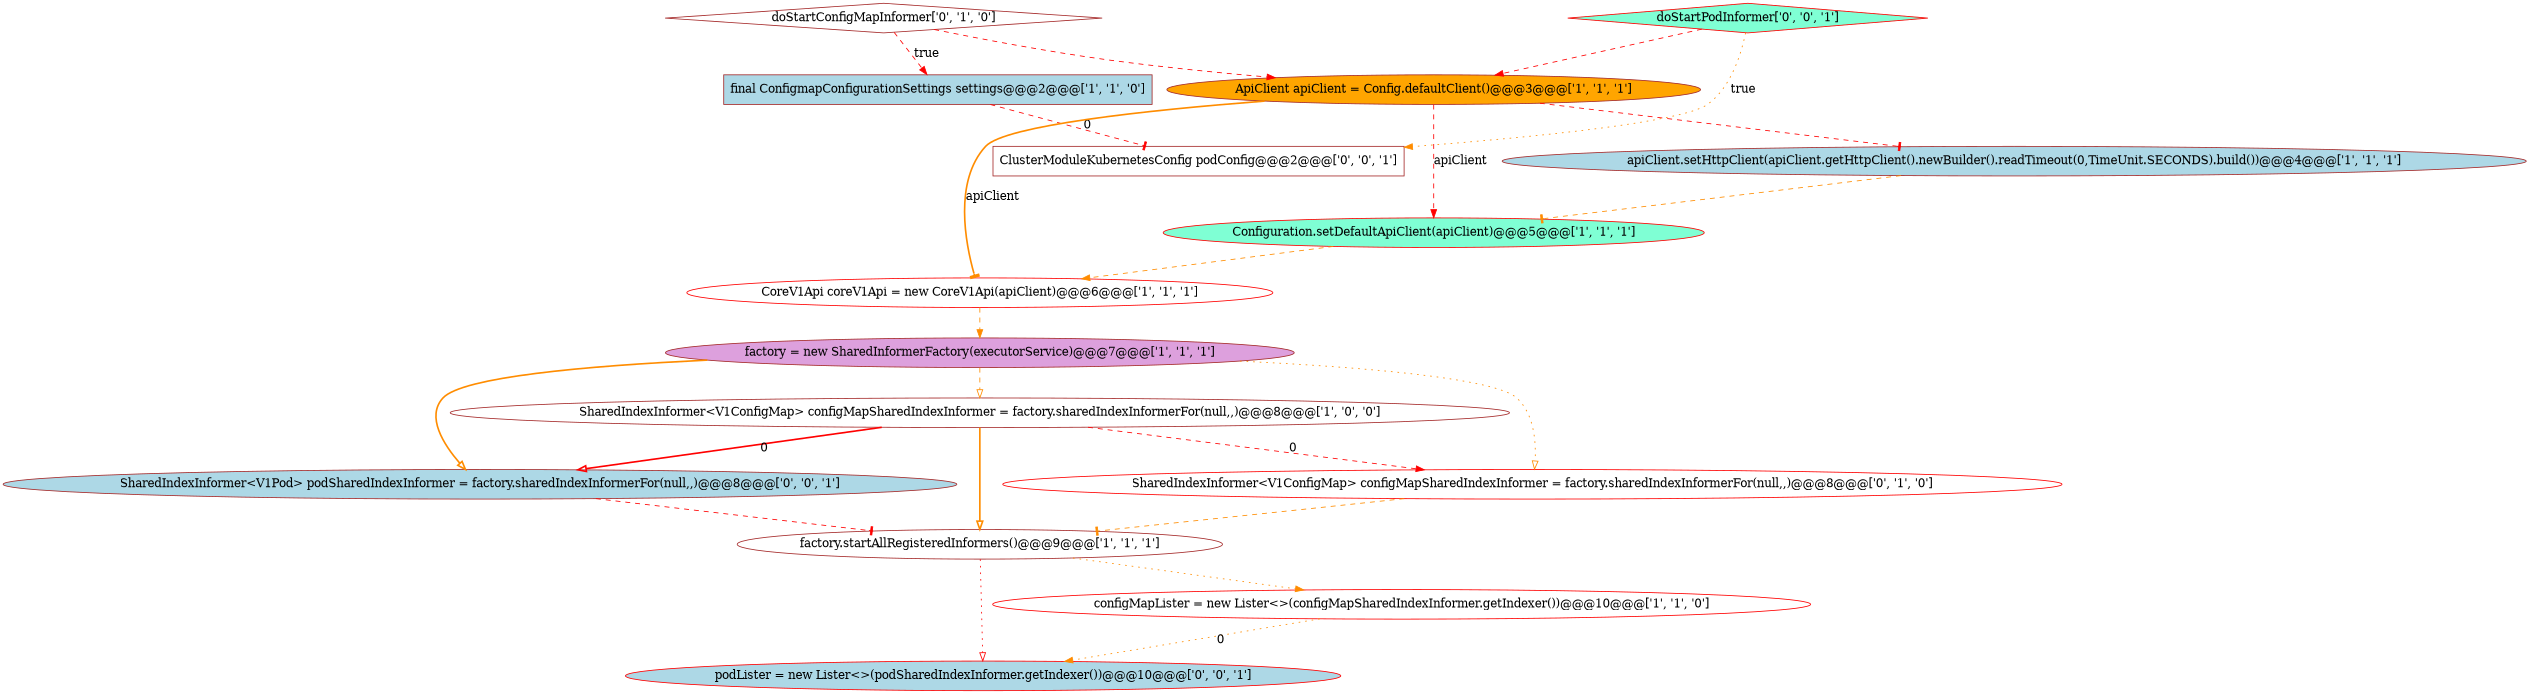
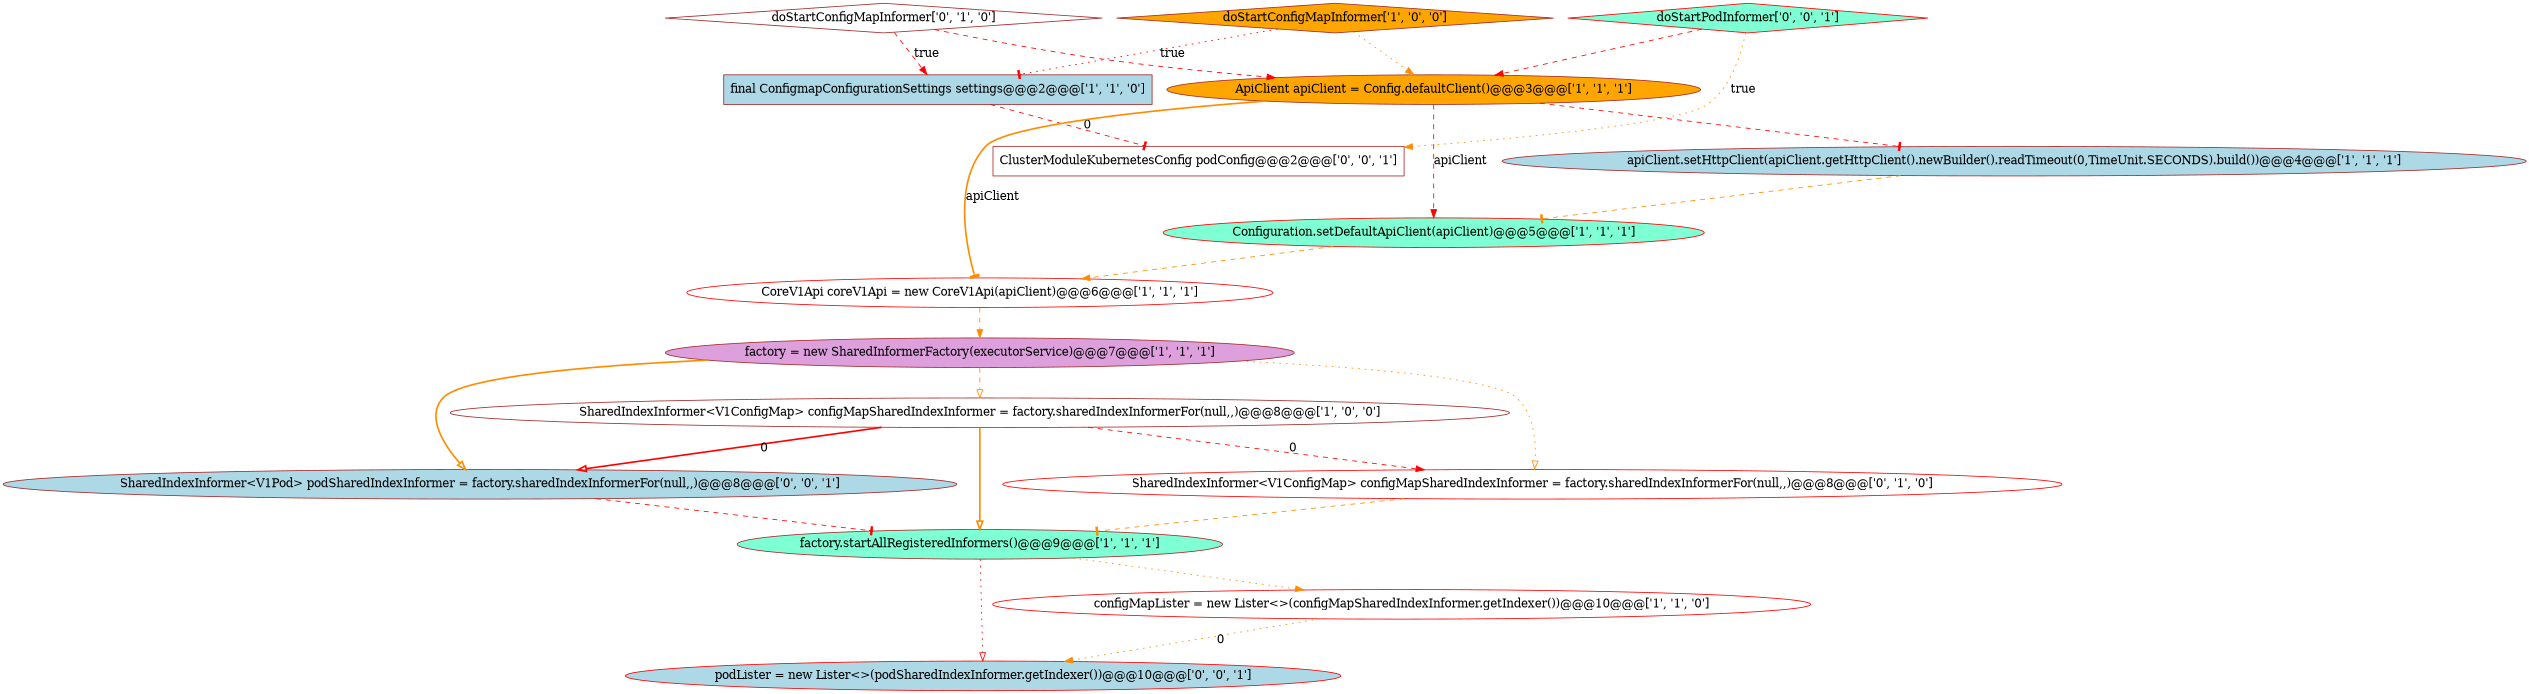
  digraph {
    node [color=brown fillcolor=white shape=ellipse style=filled]
    edge [arrowhead=normal color=darkorange style=dashed]
    n1 [fillcolor=lightblue label="final ConfigmapConfigurationSettings settings@@@2@@@['1', '1', '0']" shape=box]
    n2 [label="ClusterModuleKubernetesConfig podConfig@@@2@@@['0', '0', '1']" shape=box]
    n3 [label="SharedIndexInformer<V1ConfigMap> configMapSharedIndexInformer = factory.sharedIndexInformerFor(null,,)@@@8@@@['1', '0', '0']"]
-   n4 [label="factory.startAllRegisteredInformers()@@@9@@@['1', '1', '1']"]
+   n4 [fillcolor=aquamarine label="factory.startAllRegisteredInformers()@@@9@@@['1', '1', '1']"]
    n5 [color=red label="SharedIndexInformer<V1ConfigMap> configMapSharedIndexInformer = factory.sharedIndexInformerFor(null,,)@@@8@@@['0', '1', '0']"]
    n6 [fillcolor=lightblue label="SharedIndexInformer<V1Pod> podSharedIndexInformer = factory.sharedIndexInformerFor(null,,)@@@8@@@['0', '0', '1']"]
    n7 [color=red fillcolor=lightblue label="podLister = new Lister<>(podSharedIndexInformer.getIndexer())@@@10@@@['0', '0', '1']"]
    n8 [color=red label="configMapLister = new Lister<>(configMapSharedIndexInformer.getIndexer())@@@10@@@['1', '1', '0']"]
+   n9 [fillcolor=orange label="doStartConfigMapInformer['1', '0', '0']" shape=diamond]
    n10 [fillcolor=orange label="ApiClient apiClient = Config.defaultClient()@@@3@@@['1', '1', '1']"]
    n11 [color=red fillcolor=aquamarine label="Configuration.setDefaultApiClient(apiClient)@@@5@@@['1', '1', '1']"]
    n12 [color=red label="CoreV1Api coreV1Api = new CoreV1Api(apiClient)@@@6@@@['1', '1', '1']"]
    n13 [fillcolor=lightblue label="apiClient.setHttpClient(apiClient.getHttpClient().newBuilder().readTimeout(0,TimeUnit.SECONDS).build())@@@4@@@['1', '1', '1']"]
    n14 [color=red fillcolor=aquamarine label="doStartPodInformer['0', '0', '1']" shape=diamond]
    n15 [fillcolor=plum label="factory = new SharedInformerFactory(executorService)@@@7@@@['1', '1', '1']"]
    n16 [label="doStartConfigMapInformer['0', '1', '0']" shape=diamond]
    n1 -> n2 [arrowhead=tee color=red label=0]
    n3 -> n4 [arrowhead=onormal style=bold]
    n3 -> n5 [color=red label=0]
    n3 -> n6 [arrowhead=onormal color=red label=0 style=bold]
    n4 -> n7 [arrowhead=onormal color=red style=dotted]
    n4 -> n8 [style=dotted]
    n5 -> n4 [arrowhead=tee]
    n6 -> n4 [arrowhead=tee color=red]
    n8 -> n7 [label=0 style=dotted]
+   n9 -> n1 [arrowhead=tee color=red label=true style=dotted]
+   n9 -> n10 [style=dotted]
    n10 -> n11 [color=red label=apiClient]
    n10 -> n12 [arrowhead=tee label=apiClient style=bold]
    n10 -> n13 [arrowhead=tee color=red]
    n11 -> n12
    n12 -> n15
    n13 -> n11 [arrowhead=tee]
    n14 -> n2 [label=true style=dotted]
    n14 -> n10 [color=red]
    n15 -> n3 [arrowhead=onormal]
    n15 -> n5 [arrowhead=onormal style=dotted]
    n15 -> n6 [arrowhead=onormal style=bold]
    n16 -> n1 [color=red label=true]
    n16 -> n10 [color=red]
  }
